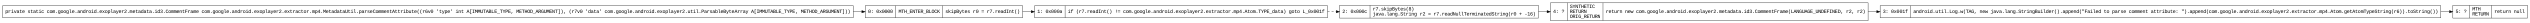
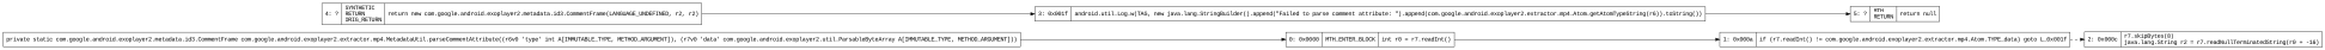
  digraph {
    fontname="Liberation Mono"
    rankdir=LR
    node [fontname="Liberation Mono" shape=record]
    edge [fontname="Liberation Mono"]
-   n1 [label="{0\:\ 0x0000|MTH_ENTER_BLOCK\l|skipBytes r0 = r7.readInt()\l}"]
+   n1 [label="{0\:\ 0x0000|MTH_ENTER_BLOCK\l|int r0 = r7.readInt()\l}"]
    n2 [label="{1\:\ 0x000a|if (r7.readInt() != com.google.android.exoplayer2.extractor.mp4.Atom.TYPE_data) goto L_0x001f\l}"]
    n3 [label="{2\:\ 0x000c|r7.skipBytes(8)\ljava.lang.String r2 = r7.readNullTerminatedString(r0 + \-16)\l}"]
    n4 [label="{4\:\ ?|SYNTHETIC\lRETURN\lORIG_RETURN\l|return new com.google.android.exoplayer2.metadata.id3.CommentFrame(LANGUAGE_UNDEFINED, r2, r2)\l}"]
    n5 [label="{3\:\ 0x001f|android.util.Log.w(TAG, new java.lang.StringBuilder().append(\"Failed to parse comment attribute: \").append(com.google.android.exoplayer2.extractor.mp4.Atom.getAtomTypeString(r6)).toString())\l}"]
    n6 [label="{5\:\ ?|MTH\lRETURN\l|return null\l}"]
    n7 [label="{private static com.google.android.exoplayer2.metadata.id3.CommentFrame com.google.android.exoplayer2.extractor.mp4.MetadataUtil.parseCommentAttribute((r6v0 'type' int A[IMMUTABLE_TYPE, METHOD_ARGUMENT]), (r7v0 'data' com.google.android.exoplayer2.util.ParsableByteArray A[IMMUTABLE_TYPE, METHOD_ARGUMENT])) }"]
    n1 -> n2
    n2 -> n3 [style=dashed]
-   n3 -> n4
    n4 -> n5
    n5 -> n6
    n7 -> n1
  }
